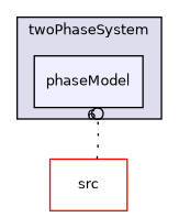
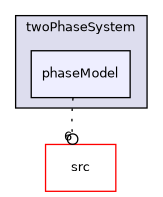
  digraph {
    compound=true
    node [fontname=Helvetica fontsize=10 shape=box]
    n1 [fillcolor="#eeeeff" label=phaseModel pencolor=black style=filled]
    n2 [color=red label=src]
    subgraph cluster_1 {
      bgcolor="#ddddee"
      fontname=Helvetica
      fontsize=10
      label=twoPhaseSystem
      pencolor=black
      n1
    }
-   n2 -> n1 [headlabel=6 labeldistance=1.5 labelfontname=Helvetica labelfontsize=10 style=dotted arrowhead=odot]
+   n1 -> n2 [headlabel=6 labeldistance=1.5 labelfontname=Helvetica labelfontsize=10 style=dotted arrowhead=odot]
  }
